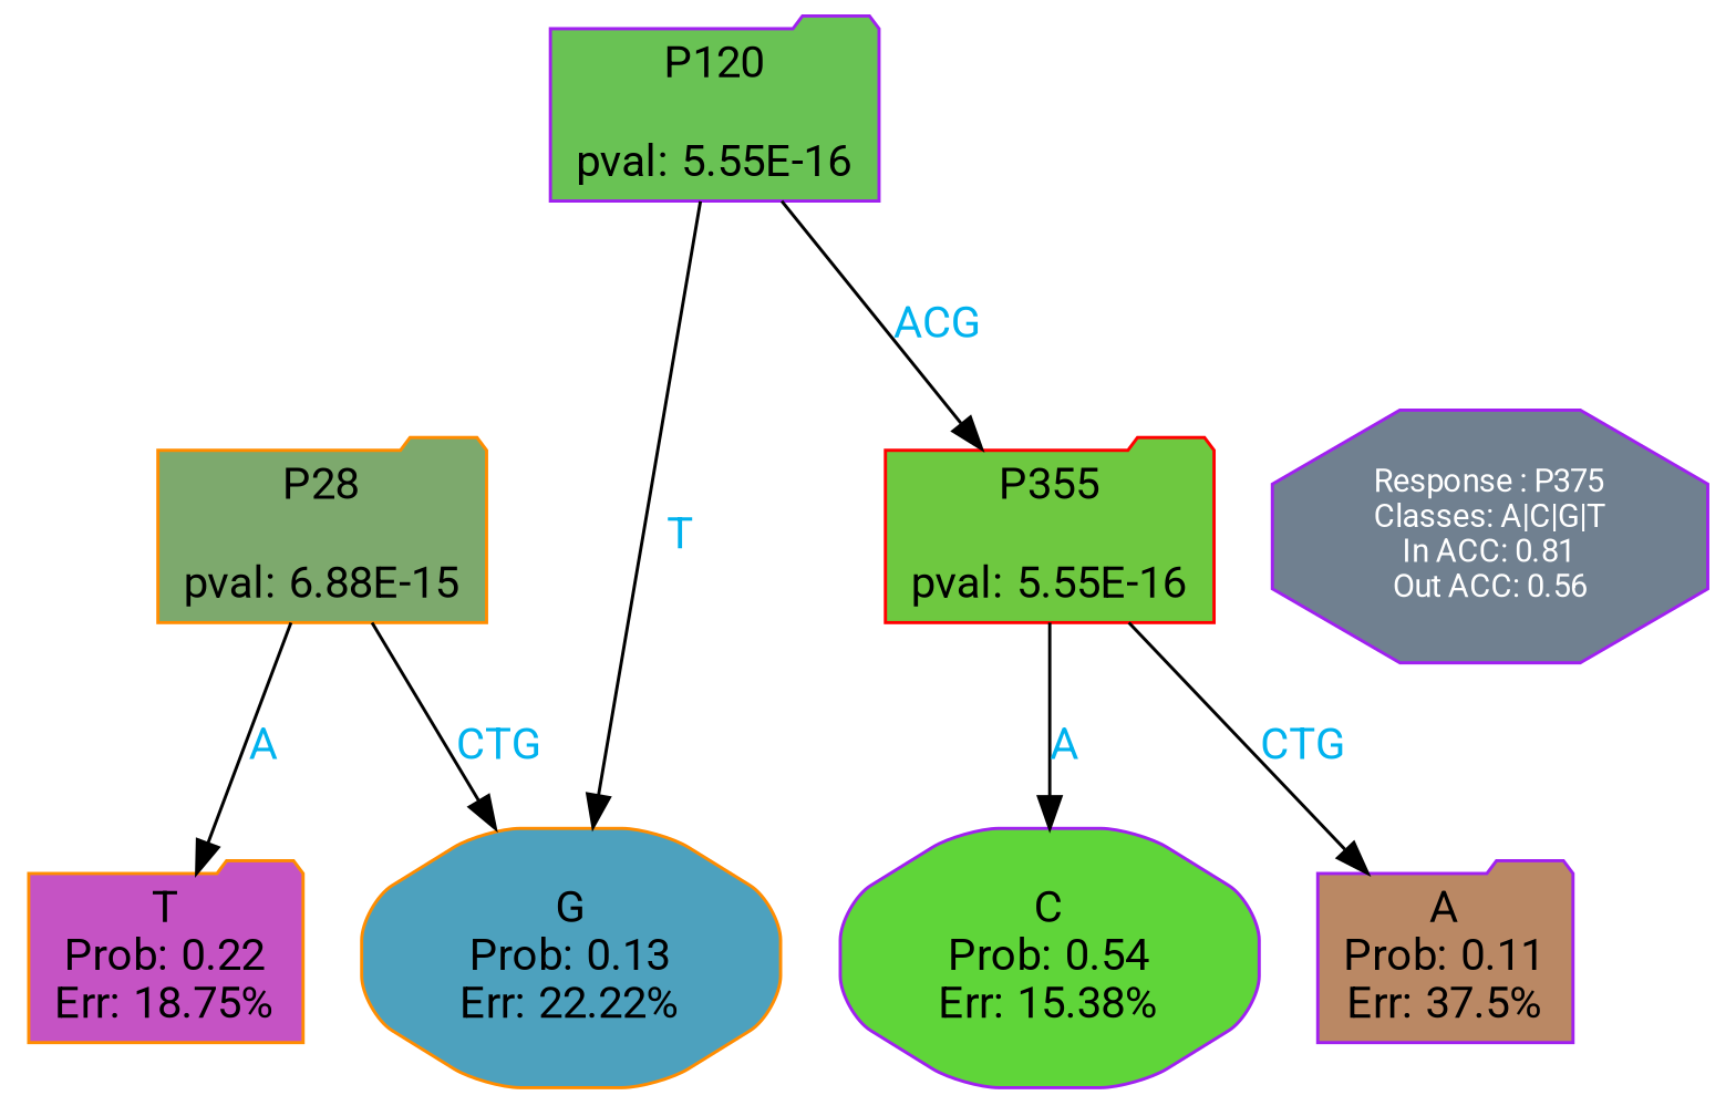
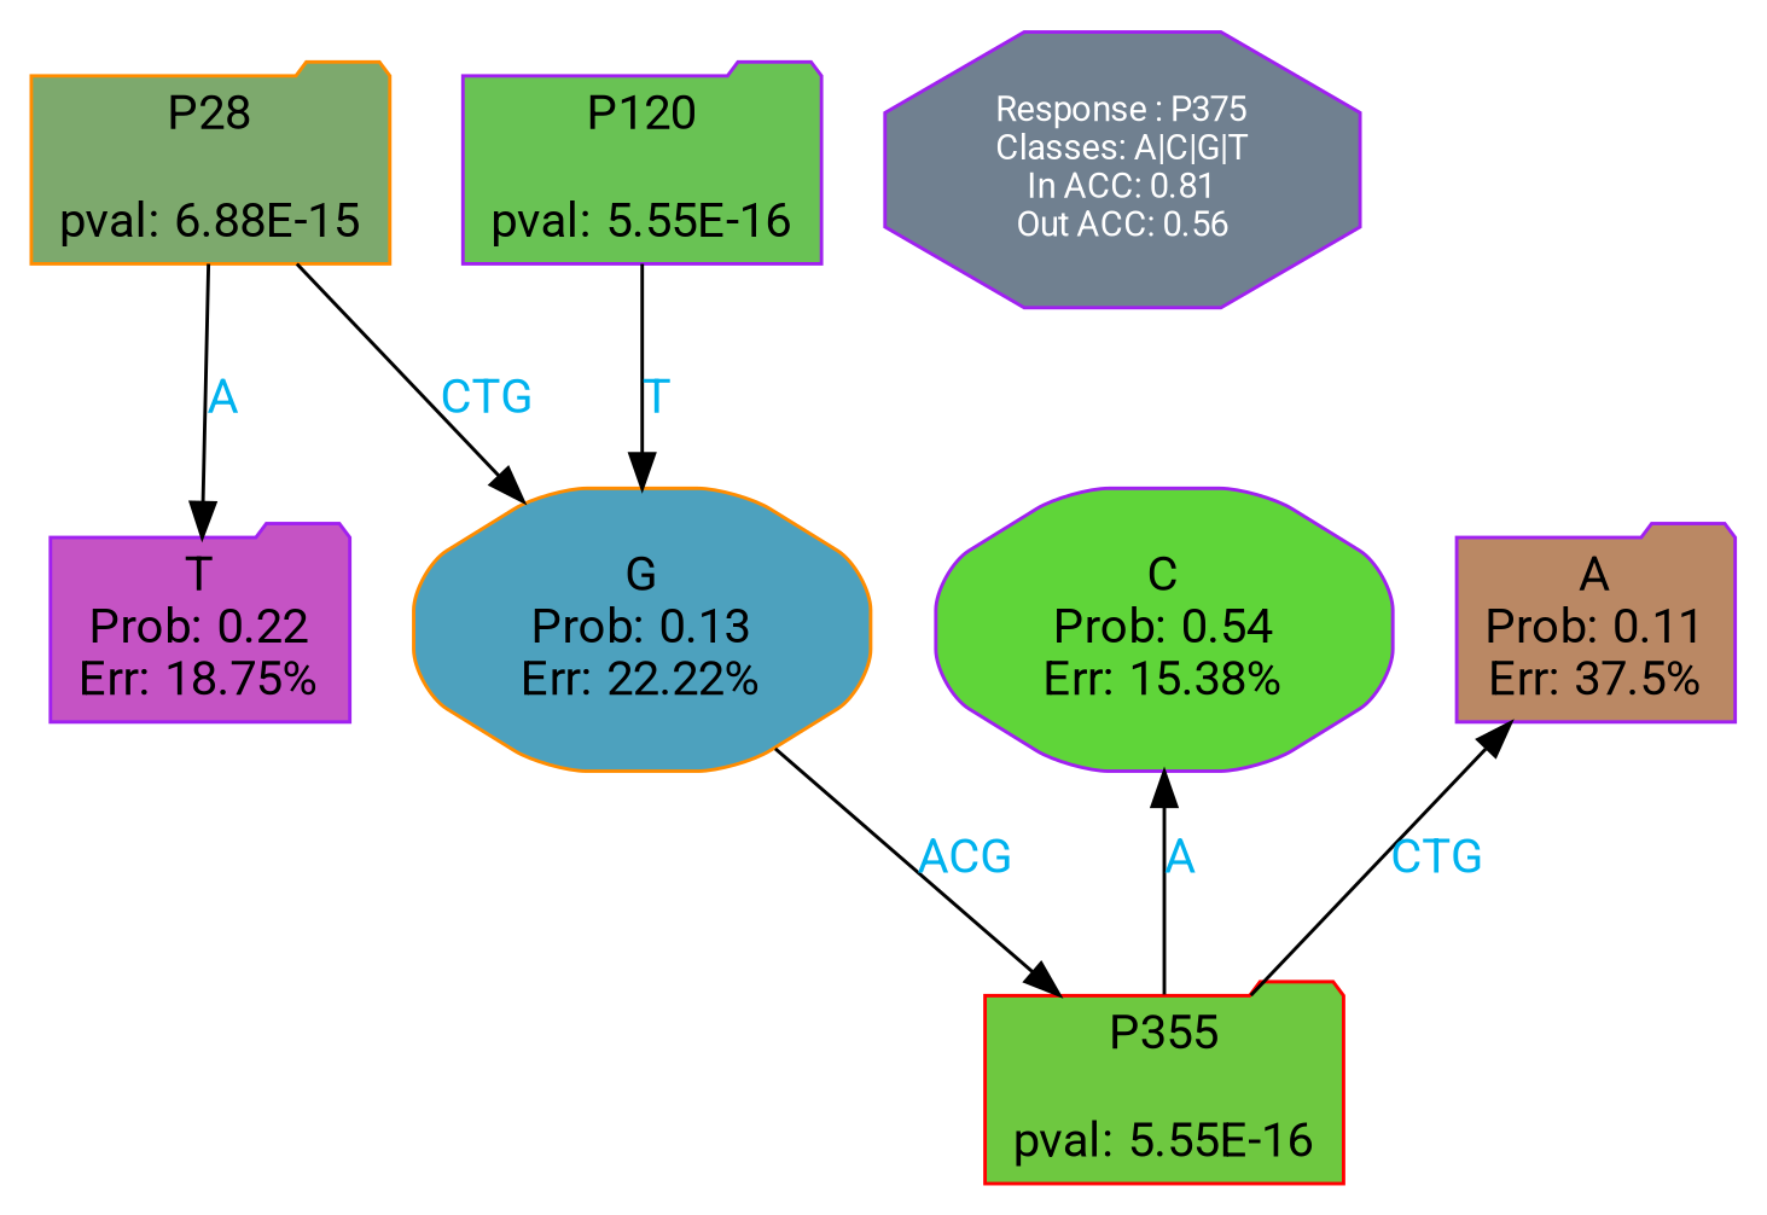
  digraph {
    fontname=Roboto
    ranksep=equally
    splines=polylines
    node [color=purple fontname=Roboto shape=folder style="filled, rounded"]
    edge [fontcolor=deepskyblue2 fontname=Roboto]
-   n1 [color=darkorange fillcolor="#c553c4" label="T\nProb: 0.22\nErr: 18.75%"]
+   n1 [fillcolor="#c553c4" label="T\nProb: 0.22\nErr: 18.75%"]
    n2 [fillcolor="#5fd539" label="C\nProb: 0.54\nErr: 15.38%" shape=octagon]
    n3 [fillcolor="#ba8864" label="A\nProb: 0.11\nErr: 37.5%"]
    n4 [color=darkorange fillcolor="#4da1be" label="G\nProb: 0.13\nErr: 22.22%" shape=octagon]
    n5 [align=left fillcolor=slategray fontcolor=white fontsize=10 label="Response : P375\nClasses: A|C|G|T\nIn ACC: 0.81\nOut ACC: 0.56\n" shape=octagon style=filled]
    n6 [color=darkorange fillcolor="#7da96d" label="P28\n\npval: 6.88E-15"]
    n7 [fillcolor="#69c254" label="P120\n\npval: 5.55E-16"]
    n8 [color=red fillcolor="#6ec840" label="P355\n\npval: 5.55E-16"]
    subgraph sub_1 {
      rank=same
      n1
      n2
      n3
      n4
    }
    subgraph sub_2 {
      rank=same
      n5
      n6
    }
    n6 -> n1 [label=A]
    n6 -> n4 [label=CTG]
    n7 -> n4 [label=T]
-   n7 -> n8 [label=ACG]
+   n4 -> n8 [label=ACG]
    n8 -> n2 [label=A]
    n8 -> n3 [label=CTG]
  }
